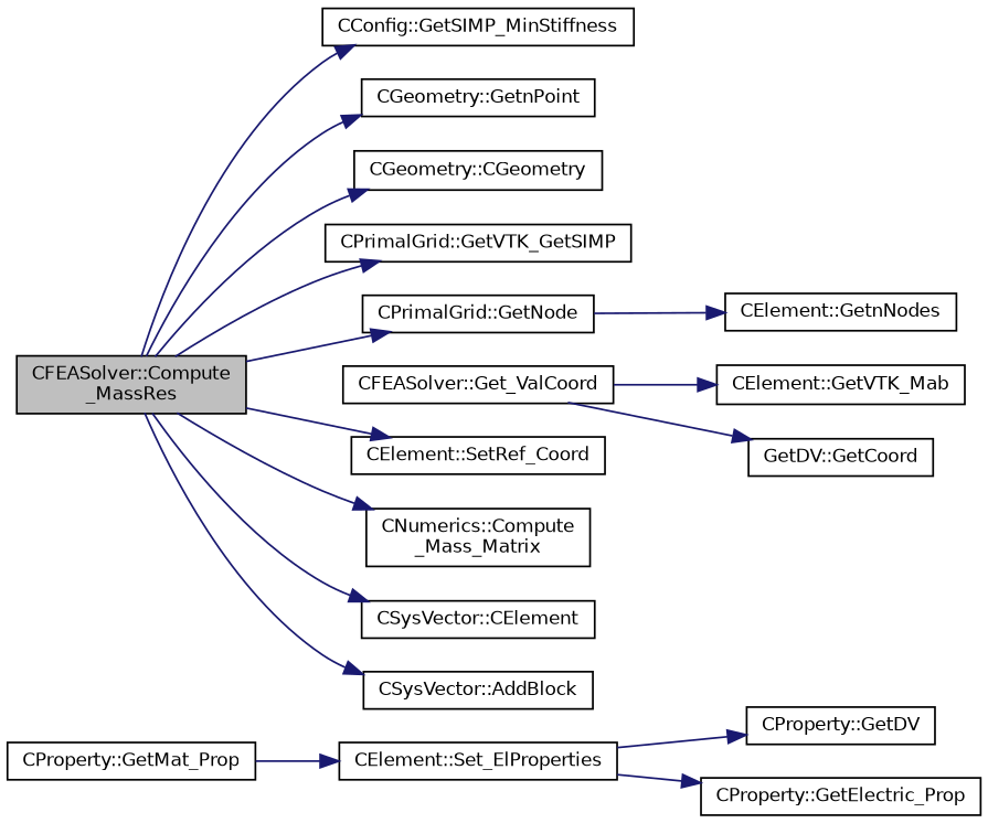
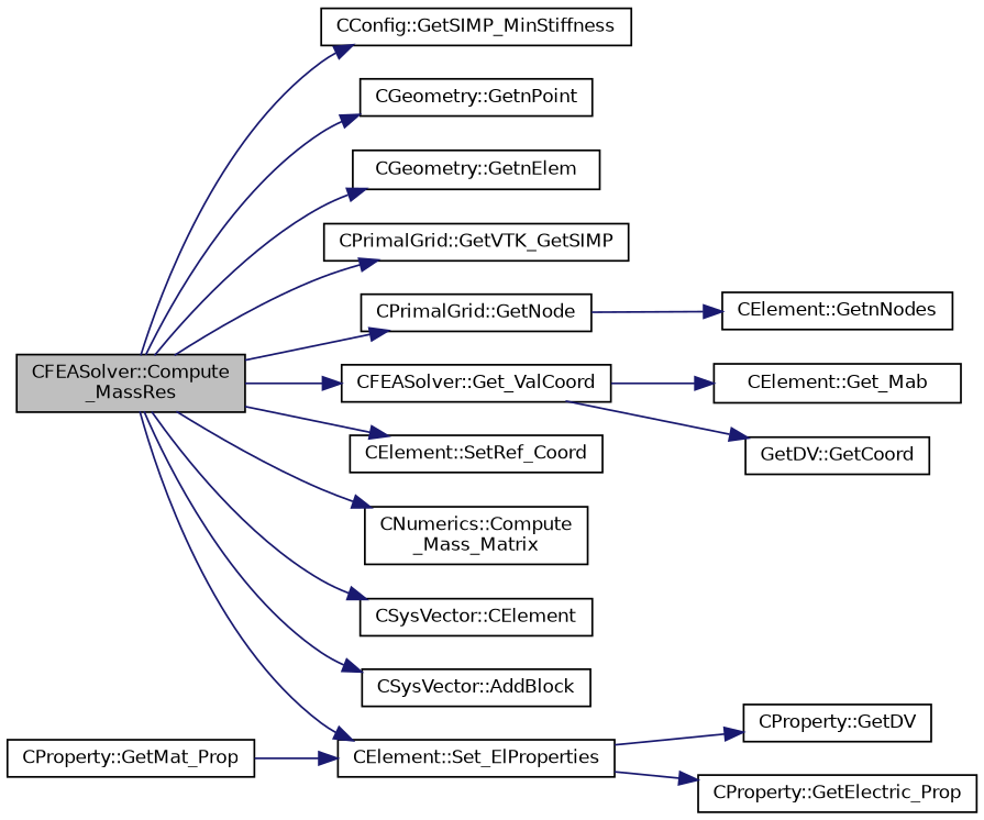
  digraph {
    rankdir=LR
    node [color=black fillcolor=white fontname=Helvetica fontsize=10 shape=record style=filled]
    edge [color=midnightblue fontname=Helvetica fontsize=10 labelfontname=Helvetica labelfontsize=10 style=solid]
    n1 [fillcolor=grey75 fontcolor=black height=0.2 label="CFEASolver::Compute\l_MassRes" width=0.4]
    n2 [height=0.2 label="CConfig::GetSIMP_MinStiffness" width=0.4]
    n3 [height=0.2 label="CGeometry::GetnPoint" width=0.4]
-   n4 [height=0.2 label="CGeometry::CGeometry" width=0.4]
+   n4 [height=0.2 label="CGeometry::GetnElem" width=0.4]
    n5 [height=0.2 label="CPrimalGrid::GetVTK_GetSIMP" width=0.4]
    n6 [height=0.2 label="CPrimalGrid::GetNode" width=0.4]
    n7 [height=0.2 label="CFEASolver::Get_ValCoord" width=0.4]
    n8 [height=0.2 label="CElement::SetRef_Coord" width=0.4]
    n9 [height=0.2 label="CElement::Set_ElProperties" width=0.4]
    n10 [height=0.2 label="CNumerics::Compute\l_Mass_Matrix" width=0.4]
    n11 [height=0.2 label="CSysVector::CElement" width=0.4]
    n12 [height=0.2 label="CSysVector::AddBlock" width=0.4]
    n13 [height=0.2 label="CElement::GetnNodes" width=0.4]
-   n14 [height=0.2 label="CElement::GetVTK_Mab" width=0.4]
+   n14 [height=0.2 label="CElement::Get_Mab" width=0.4]
    n15 [height=0.2 label="GetDV::GetCoord" width=0.4]
    n16 [height=0.2 label="CProperty::GetDV" width=0.4]
    n17 [height=0.2 label="CProperty::GetElectric_Prop" width=0.4]
    n18 [height=0.2 label="CProperty::GetMat_Prop" width=0.4]
    n1 -> n2
    n1 -> n3
    n1 -> n4
    n1 -> n5
    n1 -> n6
+   n1 -> n7
    n1 -> n8
+   n1 -> n9
    n1 -> n10
    n1 -> n11
    n1 -> n12
    n6 -> n13
    n7 -> n14
    n7 -> n15
    n9 -> n16
    n9 -> n17
    n18 -> n9
  }
